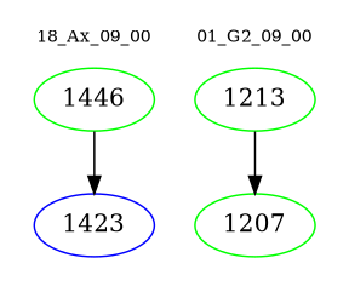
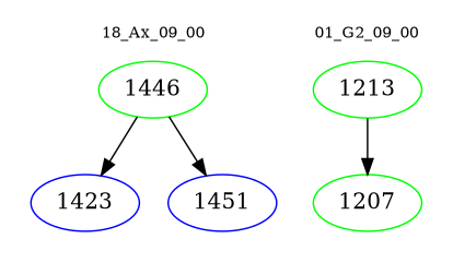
  digraph {
    node [color=green]
    edge [color=black]
    n1 [label=1446]
    n2 [color=blue label=1423]
+   n3 [color=blue label=1451]
    n4 [label=1213]
    n5 [label=1207]
    subgraph cluster_1 {
      color=white
      fontsize=10
      label="18_Ax_09_00"
      n1
      n2
+     n3
    }
    subgraph cluster_2 {
      color=white
      fontsize=10
      label="01_G2_09_00"
      n4
      n5
    }
    n1 -> n2
+   n1 -> n3
    n4 -> n5
  }
